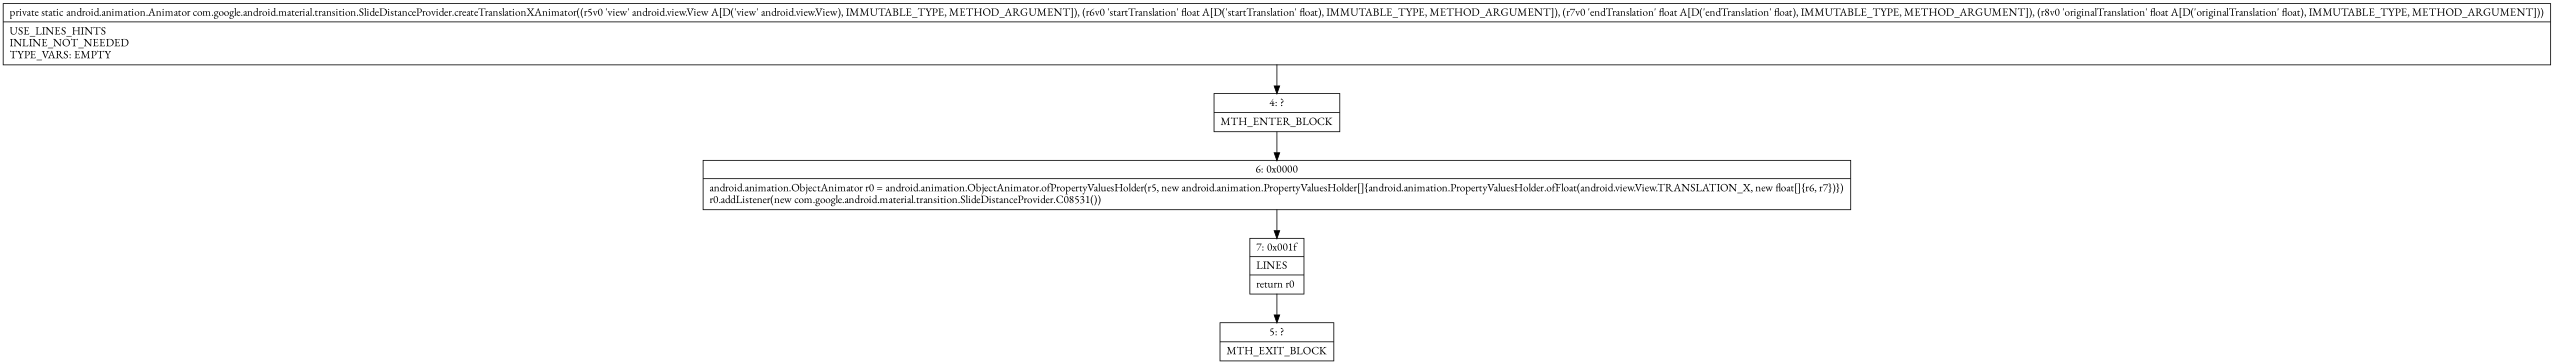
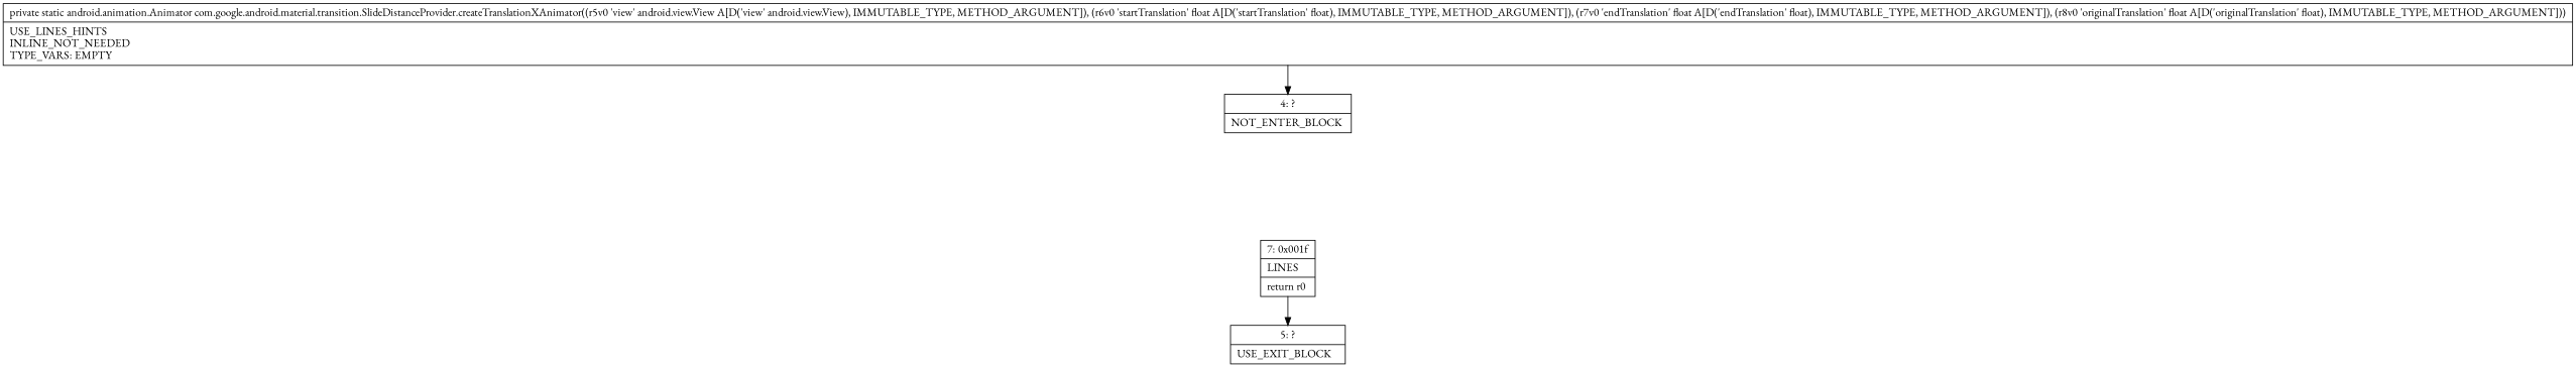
  digraph {
    fontname="EB Garamond"
    node [fontname="EB Garamond" shape=record]
    edge [fontname="EB Garamond"]
-   n1 [label="{4\:\ ?|MTH_ENTER_BLOCK\l}"]
-   n2 [label="{6\:\ 0x0000|android.animation.ObjectAnimator r0 = android.animation.ObjectAnimator.ofPropertyValuesHolder(r5, new android.animation.PropertyValuesHolder[]\{android.animation.PropertyValuesHolder.ofFloat(android.view.View.TRANSLATION_X, new float[]\{r6, r7\})\})\lr0.addListener(new com.google.android.material.transition.SlideDistanceProvider.C08531())\l}"]
+   n1 [label="{4\:\ ?|NOT_ENTER_BLOCK\l}"]
    n3 [label="{7\:\ 0x001f|LINES\l|return r0\l}"]
-   n4 [label="{5\:\ ?|MTH_EXIT_BLOCK\l}"]
+   n4 [label="{5\:\ ?|USE_EXIT_BLOCK\l}"]
    n5 [label="{private static android.animation.Animator com.google.android.material.transition.SlideDistanceProvider.createTranslationXAnimator((r5v0 'view' android.view.View A[D('view' android.view.View), IMMUTABLE_TYPE, METHOD_ARGUMENT]), (r6v0 'startTranslation' float A[D('startTranslation' float), IMMUTABLE_TYPE, METHOD_ARGUMENT]), (r7v0 'endTranslation' float A[D('endTranslation' float), IMMUTABLE_TYPE, METHOD_ARGUMENT]), (r8v0 'originalTranslation' float A[D('originalTranslation' float), IMMUTABLE_TYPE, METHOD_ARGUMENT]))  | USE_LINES_HINTS\lINLINE_NOT_NEEDED\lTYPE_VARS: EMPTY\l}"]
-   n1 -> n2
-   n2 -> n3
    n3 -> n4
    n5 -> n1
  }
